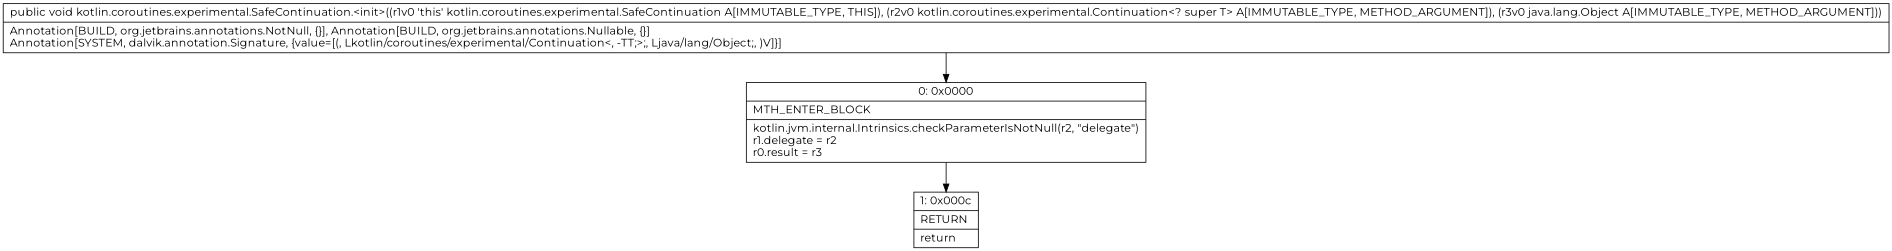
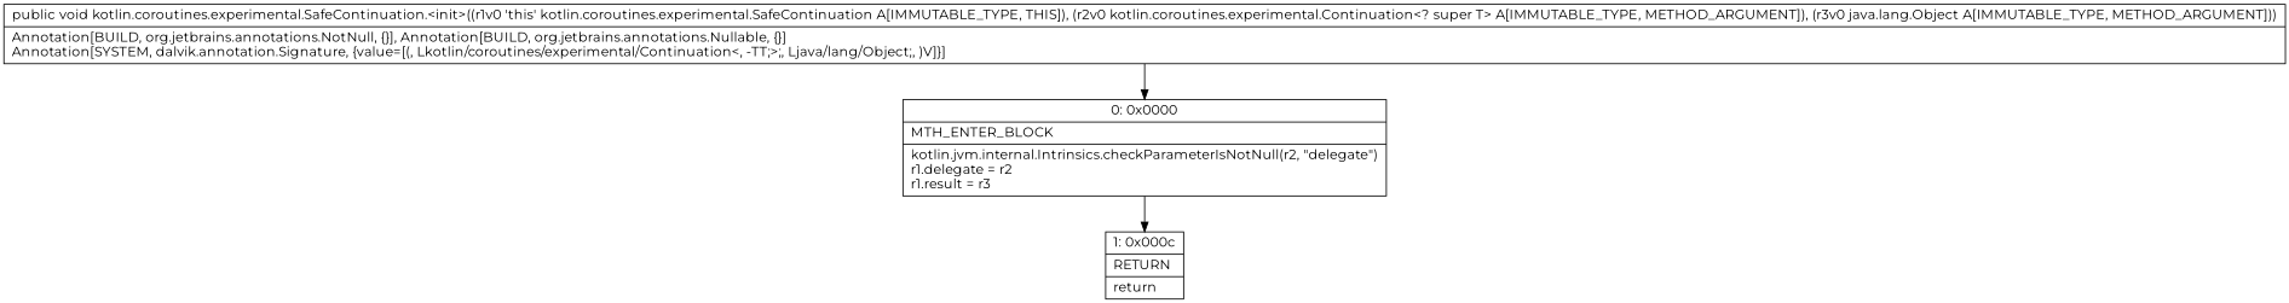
  digraph {
    fontname=Montserrat
    node [shape=record fontname=Montserrat]
    edge [fontname=Montserrat]
-   n1 [label="{0\:\ 0x0000|MTH_ENTER_BLOCK\l|kotlin.jvm.internal.Intrinsics.checkParameterIsNotNull(r2, \"delegate\")\lr1.delegate = r2\lr0.result = r3\l}"]
+   n1 [label="{0\:\ 0x0000|MTH_ENTER_BLOCK\l|kotlin.jvm.internal.Intrinsics.checkParameterIsNotNull(r2, \"delegate\")\lr1.delegate = r2\lr1.result = r3\l}"]
    n2 [label="{1\:\ 0x000c|RETURN\l|return\l}"]
    n3 [label="{public void kotlin.coroutines.experimental.SafeContinuation.\<init\>((r1v0 'this' kotlin.coroutines.experimental.SafeContinuation A[IMMUTABLE_TYPE, THIS]), (r2v0 kotlin.coroutines.experimental.Continuation\<? super T\> A[IMMUTABLE_TYPE, METHOD_ARGUMENT]), (r3v0 java.lang.Object A[IMMUTABLE_TYPE, METHOD_ARGUMENT]))  | Annotation[BUILD, org.jetbrains.annotations.NotNull, \{\}], Annotation[BUILD, org.jetbrains.annotations.Nullable, \{\}]\lAnnotation[SYSTEM, dalvik.annotation.Signature, \{value=[(, Lkotlin\/coroutines\/experimental\/Continuation\<, \-TT;\>;, Ljava\/lang\/Object;, )V]\}]\l}"]
    n1 -> n2
    n3 -> n1
  }
